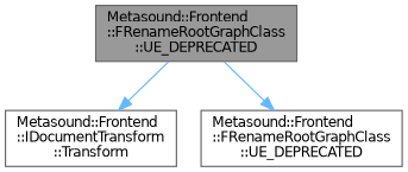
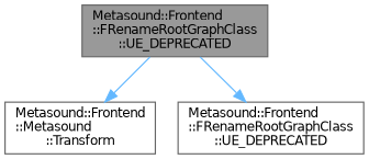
  digraph {
    rankdir=TB
    node [color=grey40 fillcolor=white fontname=Helvetica fontsize=10 shape=box style=filled]
    edge [color=steelblue1 fontname=Helvetica fontsize=10 labelfontname=Helvetica labelfontsize=10 style=solid]
    n1 [color=gray40 fillcolor=grey60 fontcolor=black height=0.2 label="Metasound::Frontend\l::FRenameRootGraphClass\l::UE_DEPRECATED" width=0.4]
-   n2 [height=0.2 label="Metasound::Frontend\l::IDocumentTransform\l::Transform" width=0.4]
+   n2 [height=0.2 label="Metasound::Frontend\l::Metasound\l::Transform" width=0.4]
    n3 [height=0.2 label="Metasound::Frontend\l::FRenameRootGraphClass\l::UE_DEPRECATED" width=0.4]
    n1 -> n2
    n1 -> n3
  }
